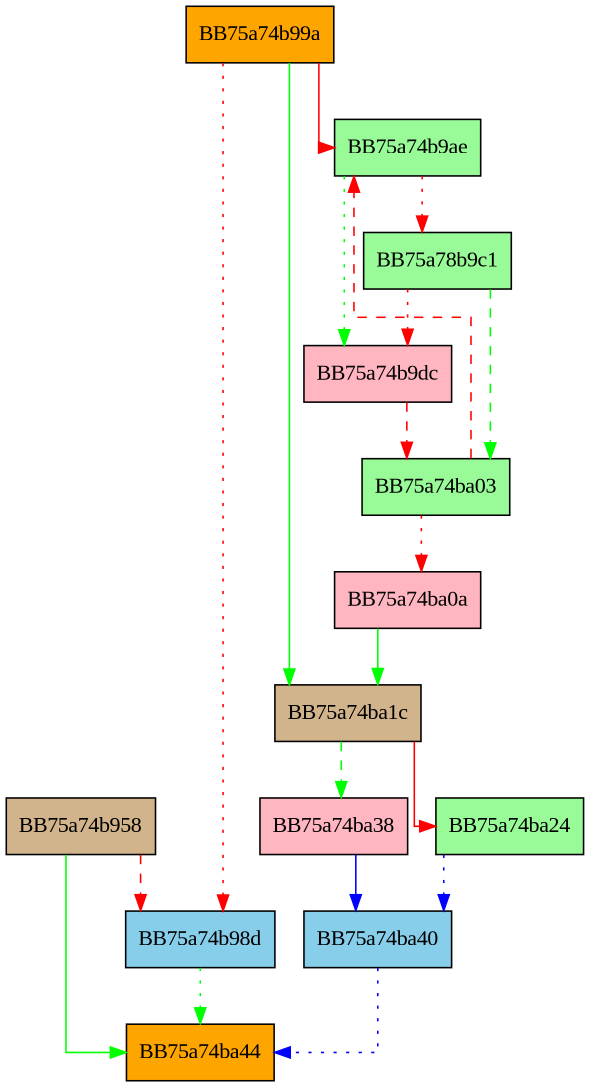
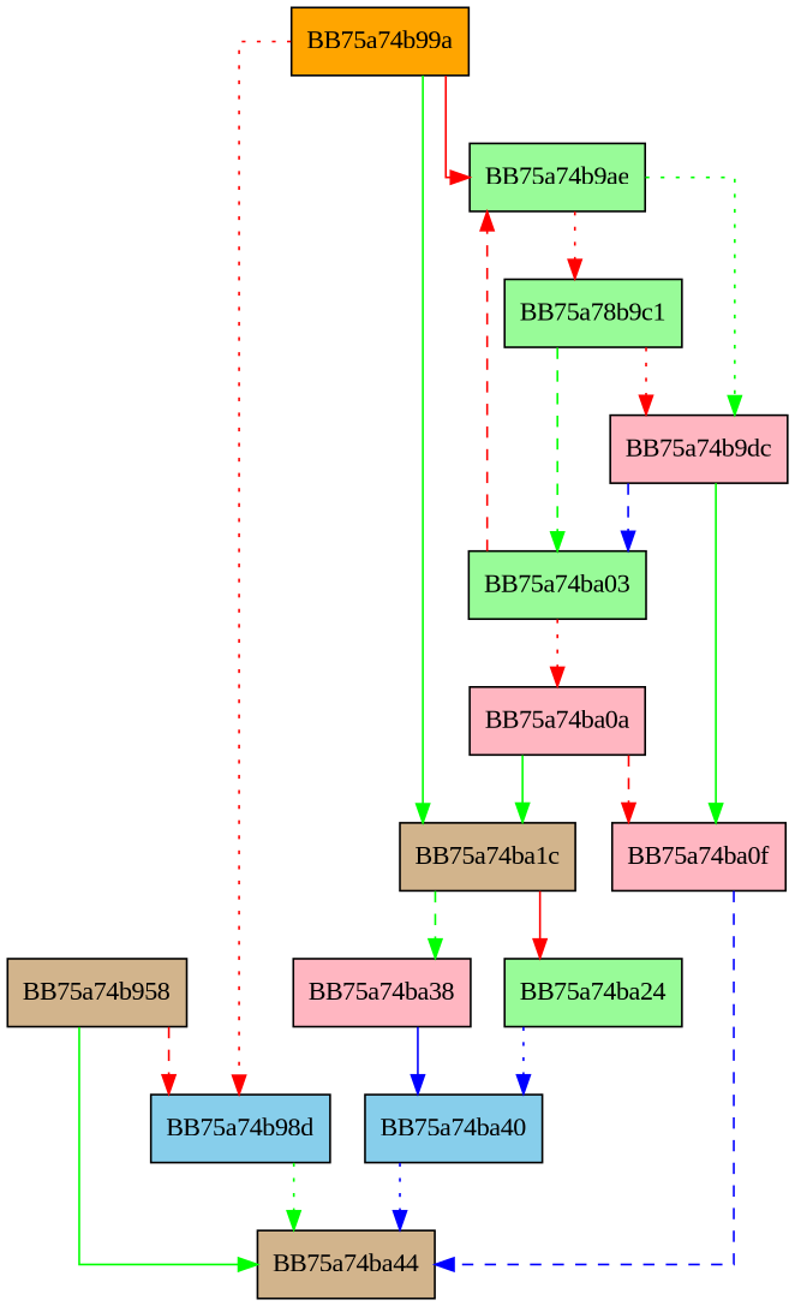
  digraph {
    fontname="Liberation Serif"
    splines=ortho
    node [fillcolor=palegreen fontname="Liberation Serif" shape=box style=filled]
    edge [color=red fontname="Liberation Serif" style=dotted]
    BB75a74b958 [fillcolor=tan]
-   BB75a74ba44 [fillcolor=orange]
+   BB75a74ba44 [fillcolor=tan]
    BB75a74b98d [fillcolor=skyblue]
    BB75a74b99a [fillcolor=orange]
    BB75a74ba1c [fillcolor=tan]
    BB75a74b9ae
    BB75a74ba38 [fillcolor=lightpink]
    BB75a74ba24
    BB75a74b9dc [fillcolor=lightpink]
    n10 [label=BB75a78b9c1]
    BB75a74ba40 [fillcolor=skyblue]
    BB75a74ba03
+   BB75a74ba0f [fillcolor=lightpink]
    BB75a74ba0a [fillcolor=lightpink]
    BB75a74b958 -> BB75a74ba44 [color=green style=solid]
    BB75a74b958 -> BB75a74b98d [style=dashed]
    BB75a74b98d -> BB75a74ba44 [color=green]
    BB75a74b99a -> BB75a74b98d
    BB75a74b99a -> BB75a74ba1c [color=green style=solid]
    BB75a74b99a -> BB75a74b9ae [style=solid]
    BB75a74ba1c -> BB75a74ba38 [color=green style=dashed]
    BB75a74ba1c -> BB75a74ba24 [style=solid]
    BB75a74b9ae -> BB75a74b9dc [color=green]
    BB75a74b9ae -> n10
    BB75a74ba38 -> BB75a74ba40 [color=blue style=solid]
    BB75a74ba24 -> BB75a74ba40 [color=blue]
-   BB75a74b9dc -> BB75a74ba03 [style=dashed]
+   BB75a74b9dc -> BB75a74ba03 [color=blue style=dashed]
+   BB75a74b9dc -> BB75a74ba0f [color=green style=solid]
    n10 -> BB75a74b9dc
    n10 -> BB75a74ba03 [color=green style=dashed]
    BB75a74ba40 -> BB75a74ba44 [color=blue]
    BB75a74ba03 -> BB75a74b9ae [style=dashed]
    BB75a74ba03 -> BB75a74ba0a
+   BB75a74ba0f -> BB75a74ba44 [color=blue style=dashed]
    BB75a74ba0a -> BB75a74ba1c [color=green style=solid]
+   BB75a74ba0a -> BB75a74ba0f [style=dashed]
  }
